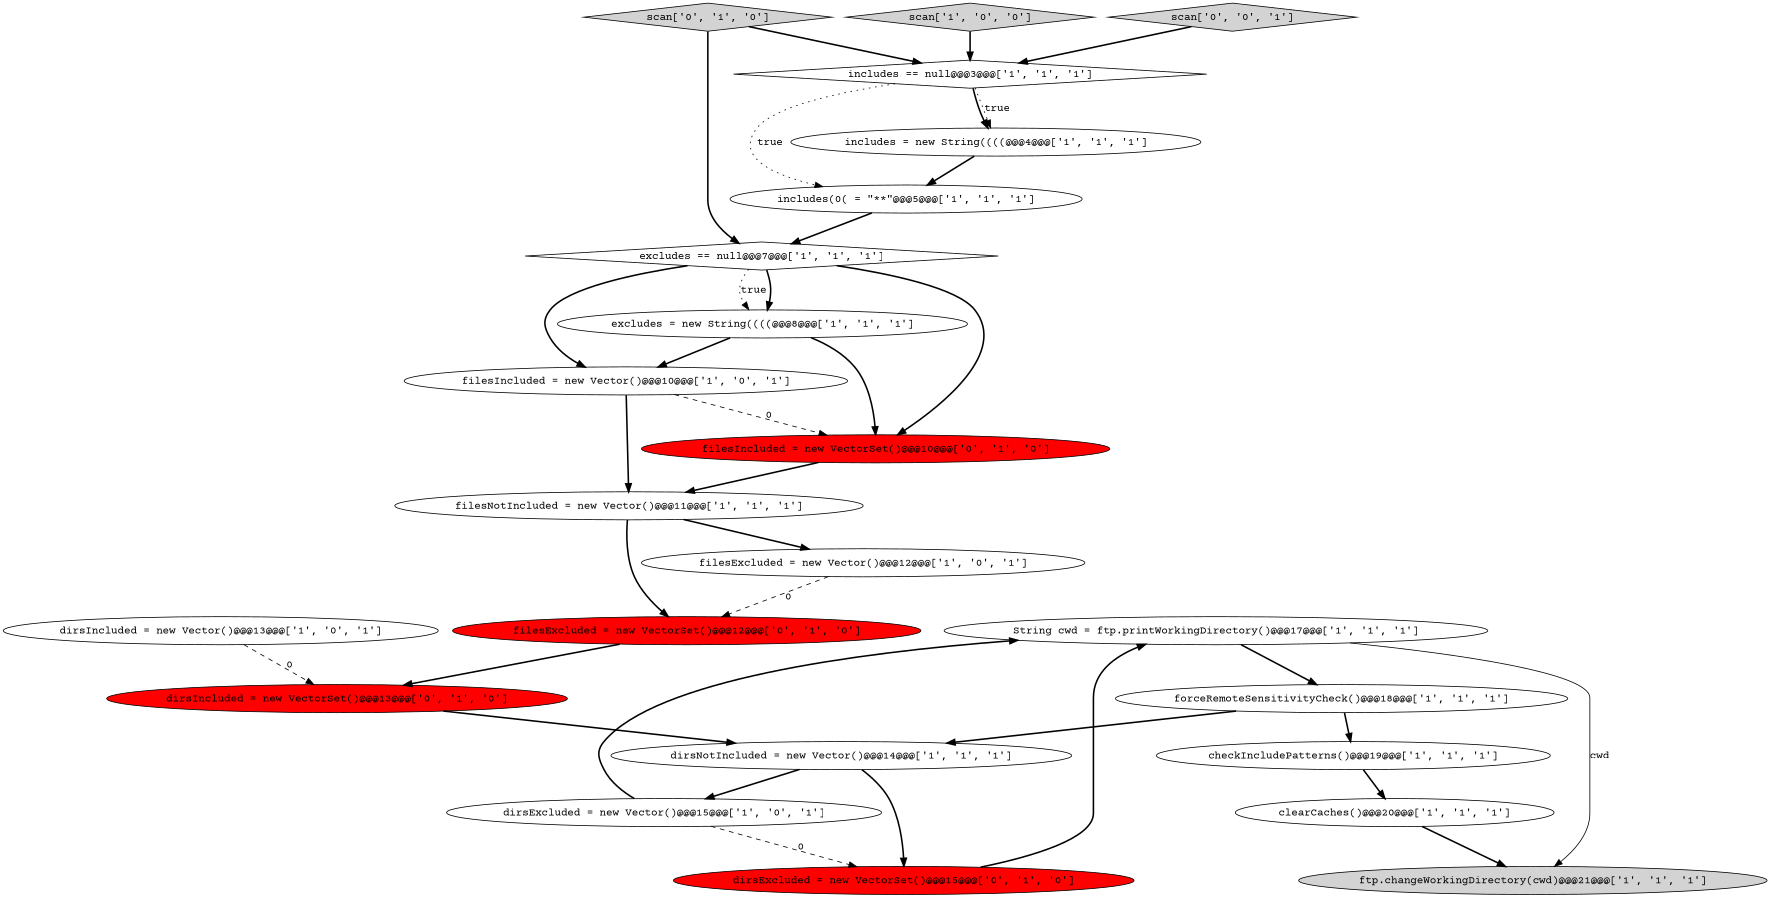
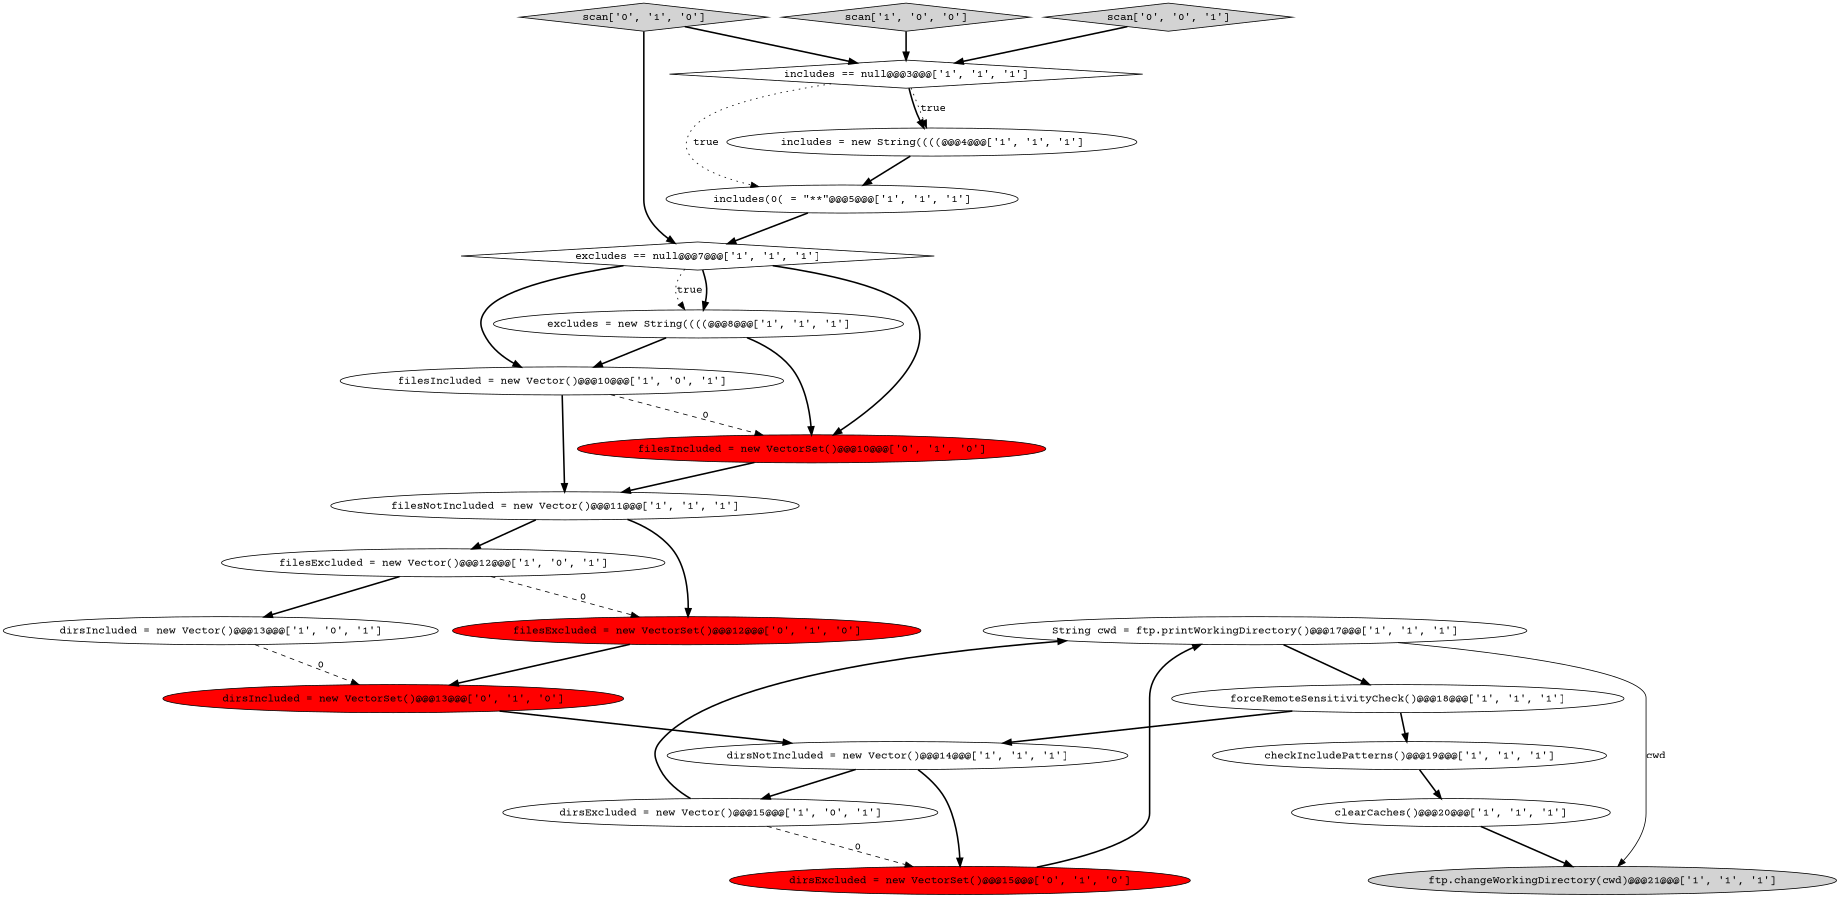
  digraph {
    fontname="Courier Prime"
    node [fillcolor=white fontname="Courier Prime" shape=ellipse style=filled]
    edge [fontname="Courier Prime" style=bold]
    n1 [label="checkIncludePatterns()@@@19@@@['1', '1', '1']"]
    n2 [label="clearCaches()@@@20@@@['1', '1', '1']"]
    n3 [fillcolor=lightgray label="ftp.changeWorkingDirectory(cwd)@@@21@@@['1', '1', '1']"]
    n4 [fillcolor=red label="dirsExcluded = new VectorSet()@@@15@@@['0', '1', '0']"]
    n5 [label="String cwd = ftp.printWorkingDirectory()@@@17@@@['1', '1', '1']"]
    n6 [label="forceRemoteSensitivityCheck()@@@18@@@['1', '1', '1']"]
    n7 [label="dirsExcluded = new Vector()@@@15@@@['1', '0', '1']"]
    n8 [fillcolor=lightgray label="scan['0', '0', '1']" shape=diamond]
    n9 [label="includes == null@@@3@@@['1', '1', '1']" shape=diamond]
    n10 [label="includes = new String((((@@@4@@@['1', '1', '1']"]
    n11 [label="includes(0( = \"**\"@@@5@@@['1', '1', '1']"]
    n12 [fillcolor=red label="filesIncluded = new VectorSet()@@@10@@@['0', '1', '0']"]
    n13 [label="filesNotIncluded = new Vector()@@@11@@@['1', '1', '1']"]
    n14 [fillcolor=red label="filesExcluded = new VectorSet()@@@12@@@['0', '1', '0']"]
    n15 [label="filesExcluded = new Vector()@@@12@@@['1', '0', '1']"]
    n16 [label="excludes = new String((((@@@8@@@['1', '1', '1']"]
    n17 [label="filesIncluded = new Vector()@@@10@@@['1', '0', '1']"]
    n18 [label="dirsNotIncluded = new Vector()@@@14@@@['1', '1', '1']"]
    n19 [label="excludes == null@@@7@@@['1', '1', '1']" shape=diamond]
    n20 [fillcolor=red label="dirsIncluded = new VectorSet()@@@13@@@['0', '1', '0']"]
    n21 [fillcolor=lightgray label="scan['0', '1', '0']" shape=diamond]
    n22 [fillcolor=lightgray label="scan['1', '0', '0']" shape=diamond]
    n23 [label="dirsIncluded = new Vector()@@@13@@@['1', '0', '1']"]
    n1 -> n2
    n2 -> n3
    n4 -> n5
    n5 -> n3 [label=cwd style=solid]
    n5 -> n6
    n6 -> n1
    n6 -> n18
    n7 -> n4 [label=0 style=dashed]
    n7 -> n5
    n8 -> n9
    n9 -> n10
    n9 -> n10 [label=true style=dotted]
    n9 -> n11 [label=true style=dotted]
    n10 -> n11
    n11 -> n19
    n12 -> n13
    n13 -> n14
    n13 -> n15
    n14 -> n20
    n15 -> n14 [label=0 style=dashed]
+   n15 -> n23
    n16 -> n12
    n16 -> n17
    n17 -> n12 [label=0 style=dashed]
    n17 -> n13
    n18 -> n4
    n18 -> n7
    n19 -> n12
    n19 -> n16
    n19 -> n16 [label=true style=dotted]
    n19 -> n17
    n20 -> n18
    n21 -> n9
    n21 -> n19
    n22 -> n9
    n23 -> n20 [label=0 style=dashed]
  }
